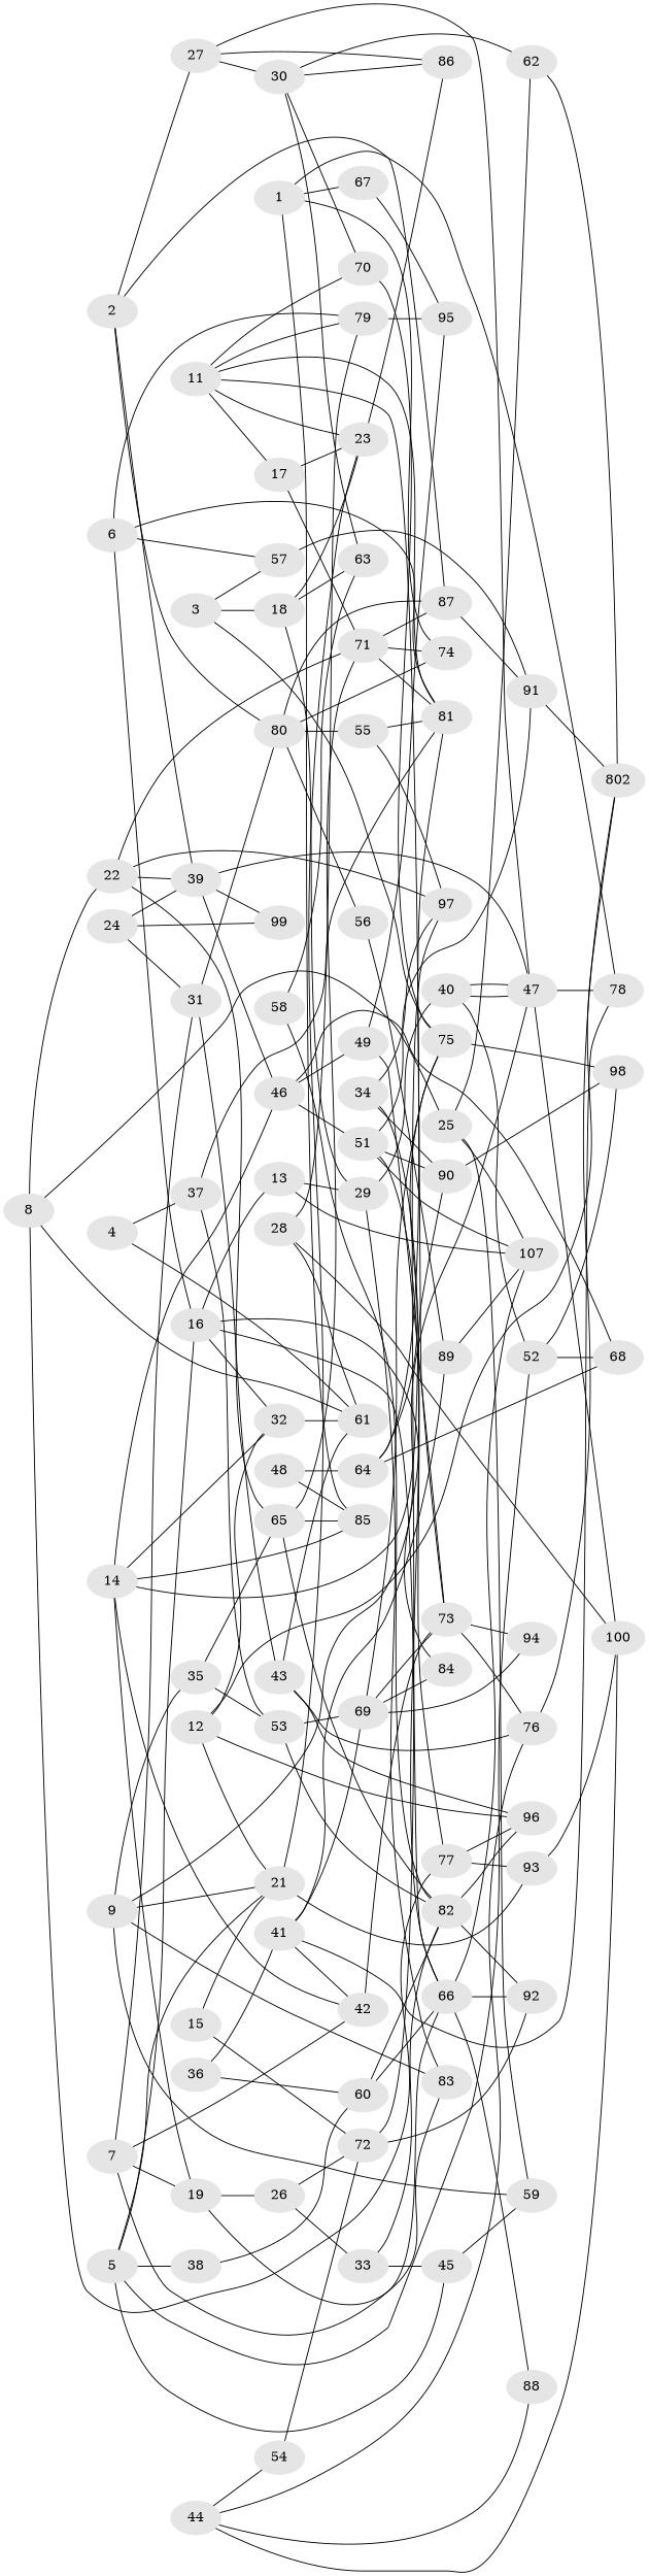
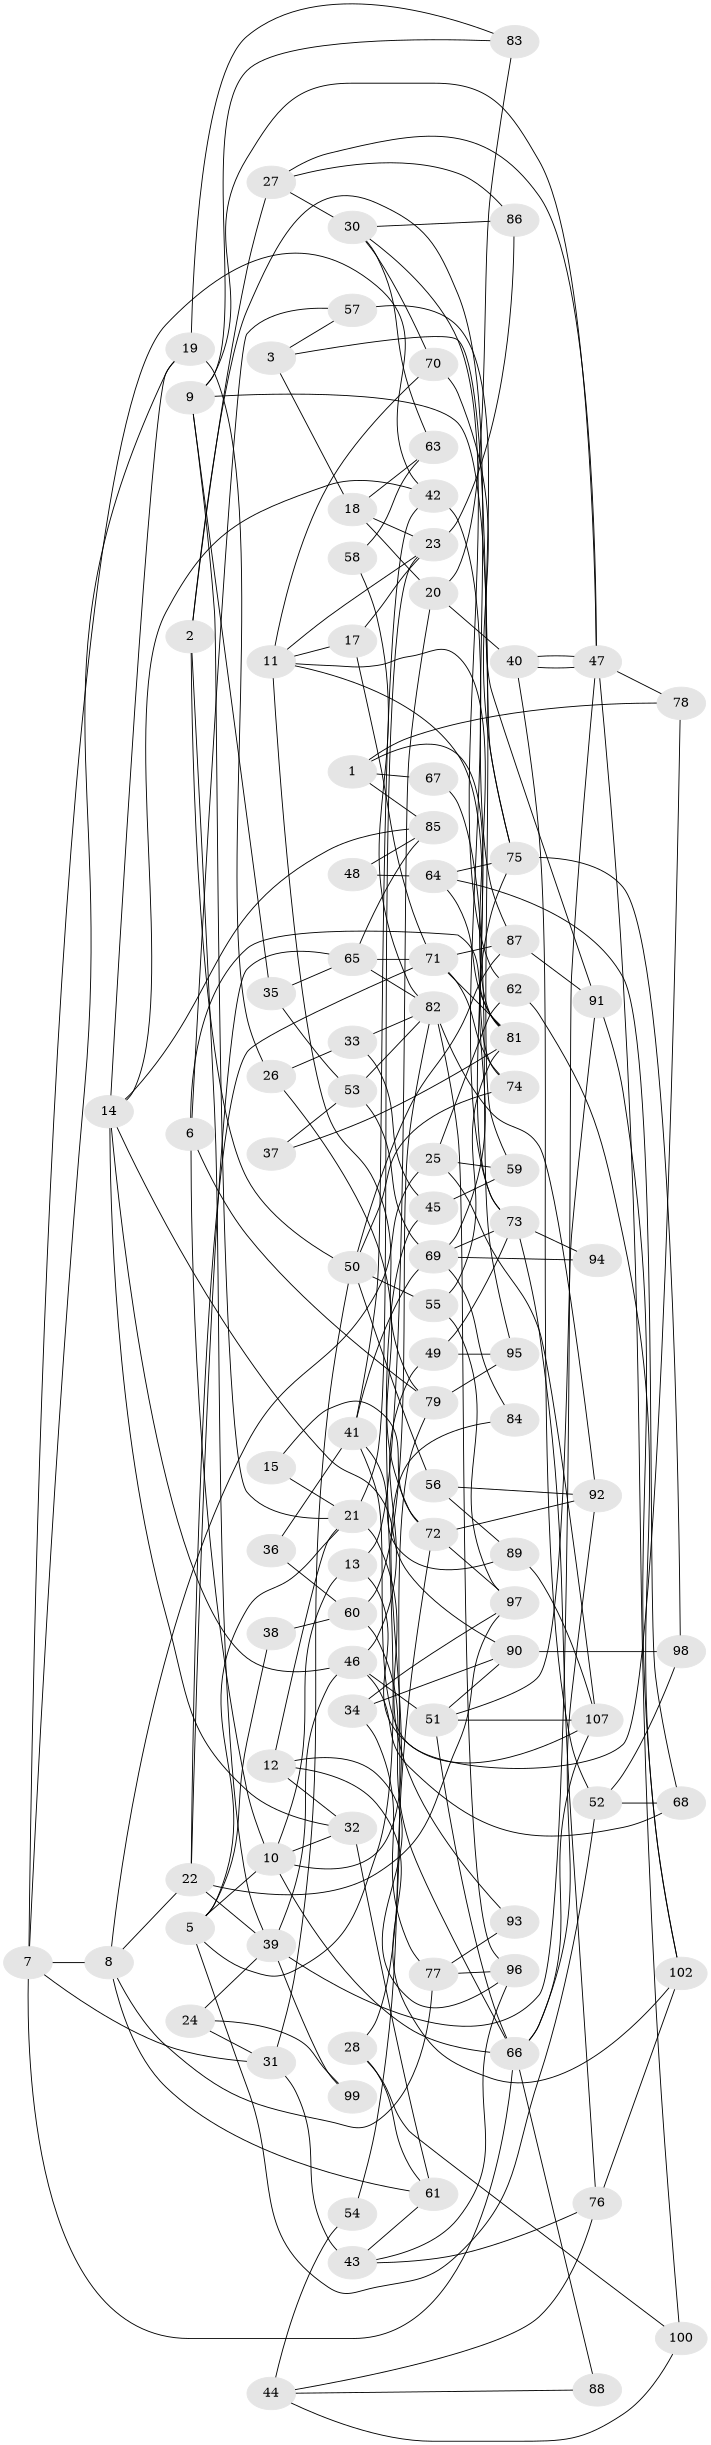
  graph {
    rankdir=LR
    node [color=gray90 style=filled]
    1
    67
    74
    78
    85
    95
    2
    27
    39
-   50 [label=80]
+   50
    87
    47
    86
    30
    46
    99
    55
    56
    91
    3
    18
    57
    75
    23
-   20 [label=29]
+   20
    63
    98
-   4
    37
    61
    81
    53
    5
-   10 [label=16]
+   10
    21
    38
    45
    52
    66
    13
    32
    84
    93
    60
    59
    68
    6
    79
    7
    8
    19
    31
    42
    22
    25
    77
    83
    26
    43
    73
    n61 [label=107]
    88
    92
    71
    65
    97
    62
    96
    9
    35
    100
    11
    17
    70
    76
    94
    12
-   102 [label=802]
+   102
    40
    14
    90
    49
    51
    15
    72
    33
    82
    24
    28
    36
    41
    69
    34
    89
    54
    44
    48
    64
    58
    1 -- 67
    1 -- 74
    1 -- 78
    1 -- 85
    67 -- 95
    2 -- 27
    2 -- 39
    2 -- 50
    2 -- 87
    27 -- 47
    27 -- 86
    27 -- 30
    39 -- 47
    39 -- 46
    39 -- 99
    50 -- 74
    50 -- 87
    50 -- 55
    50 -- 56
    87 -- 91
    47 -- 78
    47 -- 100
    30 -- 86
    30 -- 63
    30 -- 62
    30 -- 70
    46 -- 68
    46 -- 49
    46 -- 51
    55 -- 81
    55 -- 97
+   56 -- 92
    56 -- 89
    91 -- 102
    3 -- 18
    3 -- 57
    3 -- 75
    18 -- 23
    18 -- 20
    18 -- 63
    57 -- 91
    75 -- 98
    23 -- 86
    20 -- 83
    20 -- 40
-   4 -- 37
-   4 -- 61
    37 -- 81
    37 -- 53
    53 -- 82
    53 -- 69
    5 -- 10
    5 -- 21
    5 -- 38
    5 -- 45
    5 -- 52
    10 -- 66
    10 -- 13
    10 -- 32
    10 -- 84
    21 -- 23
    21 -- 93
    38 -- 60
    45 -- 59
    52 -- 98
    52 -- 68
    66 -- n61
    66 -- 88
    66 -- 92
    13 -- 20
    13 -- n61
    32 -- 61
-   93 -- 100
    60 -- 66
    60 -- 82
    6 -- 57
    6 -- 81
    6 -- 10
    6 -- 79
    79 -- 95
    7 -- 66
+   7 -- 8
    7 -- 19
    7 -- 31
    7 -- 42
    8 -- 61
    8 -- 22
    8 -- 25
    8 -- 77
    19 -- 83
    19 -- 26
    31 -- 50
    31 -- 43
    42 -- 73
    22 -- 39
    22 -- 71
    22 -- 65
    22 -- 97
    25 -- 59
    25 -- n61
    25 -- 62
    77 -- 93
    77 -- 96
    26 -- 72
    26 -- 33
    43 -- 61
    43 -- 96
    43 -- 76
    73 -- 76
    73 -- 94
    71 -- 74
    71 -- 87
    71 -- 81
    65 -- 85
    65 -- 71
    65 -- 82
    62 -- 102
    9 -- 47
    9 -- 21
    9 -- 59
    9 -- 83
    9 -- 35
    35 -- 53
    35 -- 65
    11 -- 23
    11 -- 81
    11 -- 79
    11 -- 73
    11 -- 17
    11 -- 70
    17 -- 23
    17 -- 71
    70 -- 75
    76 -- 102
    12 -- 21
    12 -- 32
    12 -- 96
    12 -- 102
    40 -- 47
    40 -- 47
    40 -- 52
    14 -- 85
    14 -- 46
    14 -- 32
    14 -- 19
    14 -- 42
    14 -- 90
    90 -- 98
    49 -- 95
    49 -- 73
    51 -- 91
    51 -- 66
    51 -- n61
    51 -- 90
    15 -- 21
    15 -- 72
    72 -- 92
    72 -- 97
    33 -- 45
    33 -- 82
    82 -- 92
    82 -- 96
    24 -- 39
    24 -- 99
    24 -- 31
    28 -- 61
    28 -- 79
    28 -- 100
    36 -- 60
    36 -- 41
    41 -- 78
    41 -- 42
    41 -- 69
    41 -- 89
    69 -- 75
    69 -- 84
    69 -- 73
    69 -- 94
    34 -- 77
    34 -- 97
    34 -- 90
    89 -- n61
    54 -- 72
    44 -- 88
    44 -- 100
    44 -- 76
    44 -- 54
    48 -- 85
    48 -- 64
    64 -- 75
    64 -- 81
    64 -- 68
    58 -- 63
    58 -- 82
  }
